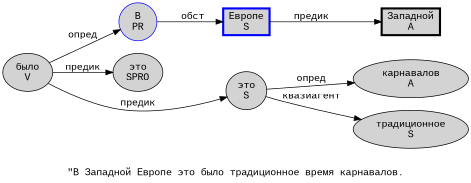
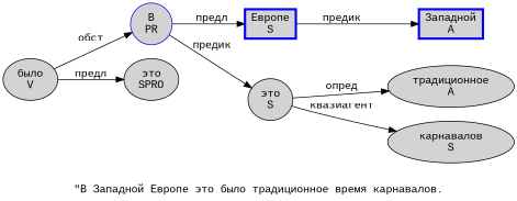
  digraph {
    fontname="Liberation Mono"
    label="\"В Западной Европе это было традиционное время карнавалов."
    rankdir=LR
    node [fillcolor=lightgray fontname="Liberation Mono" penwidth=1 shape=ellipse style=filled]
    edge [fontname="Liberation Mono"]
    n1 [color=blue label="В\nPR"]
    n2 [color=blue label="Европе\nS" penwidth=3 shape=box]
-   n3 [color=black label="Западной\nA" penwidth=3 shape=box]
+   n3 [color=blue label="Западной\nA" penwidth=3 shape=box]
    n4 [label="это\nSPRO"]
    n5 [label="было\nV"]
    n6 [label="это\nS"]
-   n7 [label="карнавалов\nA"]
-   n8 [label="традиционное\nS"]
-   n1 -> n2 [label="обст"]
+   n7 [label="традиционное\nA"]
+   n8 [label="карнавалов\nS"]
+   n1 -> n2 [label="предл"]
    n2 -> n3 [label="предик"]
-   n5 -> n1 [label="опред"]
-   n5 -> n4 [label="предик"]
-   n5 -> n6 [label="предик"]
+   n5 -> n1 [label="обст"]
+   n5 -> n4 [label="предл"]
+   n1 -> n6 [label="предик"]
    n6 -> n7 [label="опред"]
    n6 -> n8 [label="квазиагент"]
  }
